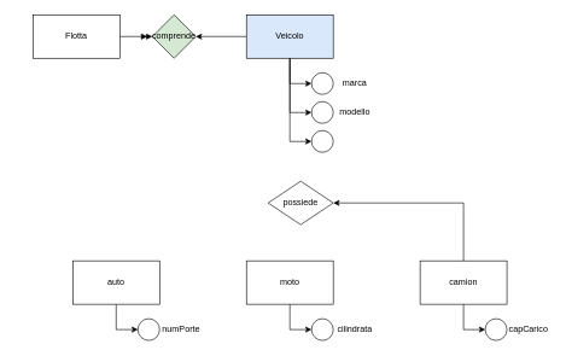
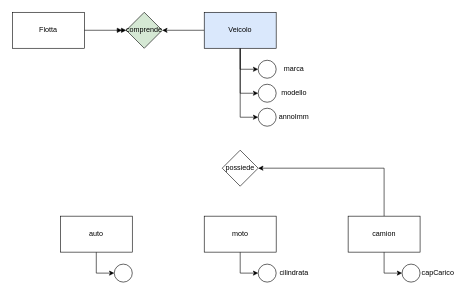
  <mxCell id="0" />
  <mxCell id="1" parent="0" />
  <mxCell id="2" style="edgeStyle=orthogonalEdgeStyle;rounded=0;orthogonalLoop=1;jettySize=auto;html=1;entryX=0;entryY=0.5;entryDx=0;entryDy=0;endArrow=doubleBlock;endFill=1;" edge="1" parent="1" source="3" target="16"><mxGeometry relative="1" as="geometry" /></mxCell>
- <mxCell id="3" value="Flotta" style="rounded=0;whiteSpace=wrap;html=1;" vertex="1" parent="1"><mxGeometry x="45" y="20" width="120" height="60" as="geometry" /></mxCell>
+ <mxCell id="3" value="Flotta" style="rounded=0;whiteSpace=wrap;html=1;" vertex="1" parent="1"><mxGeometry x="20" y="20" width="120" height="60" as="geometry" /></mxCell>
  <mxCell id="4" style="edgeStyle=orthogonalEdgeStyle;rounded=0;orthogonalLoop=1;jettySize=auto;html=1;entryX=1;entryY=0.5;entryDx=0;entryDy=0;endArrow=classic;endFill=1;" edge="1" parent="1" source="8" target="16"><mxGeometry relative="1" as="geometry" /></mxCell>
  <mxCell id="5" style="edgeStyle=orthogonalEdgeStyle;rounded=0;orthogonalLoop=1;jettySize=auto;html=1;endArrow=classic;endFill=1;entryX=0;entryY=0.5;entryDx=0;entryDy=0;" edge="1" parent="1" source="8" target="18"><mxGeometry relative="1" as="geometry"><mxPoint x="400" y="120" as="targetPoint" /></mxGeometry></mxCell>
  <mxCell id="6" style="edgeStyle=orthogonalEdgeStyle;rounded=0;orthogonalLoop=1;jettySize=auto;html=1;endArrow=classic;endFill=1;entryX=0;entryY=0.5;entryDx=0;entryDy=0;" edge="1" parent="1" source="8" target="19"><mxGeometry relative="1" as="geometry"><mxPoint x="400" y="160" as="targetPoint" /></mxGeometry></mxCell>
  <mxCell id="7" style="edgeStyle=orthogonalEdgeStyle;rounded=0;orthogonalLoop=1;jettySize=auto;html=1;endArrow=classic;endFill=1;entryX=0;entryY=0.5;entryDx=0;entryDy=0;" edge="1" parent="1" source="8" target="20"><mxGeometry relative="1" as="geometry"><mxPoint x="400" y="200" as="targetPoint" /></mxGeometry></mxCell>
  <mxCell id="8" value="Veicolo" style="rounded=0;whiteSpace=wrap;html=1;fillColor=#dae8fc;" vertex="1" parent="1"><mxGeometry x="340" y="20" width="120" height="60" as="geometry" /></mxCell>
  <mxCell id="9" style="edgeStyle=orthogonalEdgeStyle;rounded=0;orthogonalLoop=1;jettySize=auto;html=1;endArrow=classic;endFill=1;entryX=0;entryY=0.5;entryDx=0;entryDy=0;" edge="1" parent="1" source="10" target="26"><mxGeometry relative="1" as="geometry"><mxPoint x="400" y="460" as="targetPoint" /></mxGeometry></mxCell>
  <mxCell id="10" value="moto" style="rounded=0;whiteSpace=wrap;html=1;" vertex="1" parent="1"><mxGeometry x="340" y="360" width="120" height="60" as="geometry" /></mxCell>
  <mxCell id="11" style="edgeStyle=orthogonalEdgeStyle;rounded=0;orthogonalLoop=1;jettySize=auto;html=1;entryX=1;entryY=0.5;entryDx=0;entryDy=0;endArrow=classic;endFill=1;" edge="1" parent="1" source="13" target="17"><mxGeometry relative="1" as="geometry"><Array as="points"><mxPoint x="640" y="280" /></Array></mxGeometry></mxCell>
  <mxCell id="12" style="edgeStyle=orthogonalEdgeStyle;rounded=0;orthogonalLoop=1;jettySize=auto;html=1;endArrow=classic;endFill=1;entryX=0;entryY=0.5;entryDx=0;entryDy=0;" edge="1" parent="1" source="13" target="27"><mxGeometry relative="1" as="geometry"><mxPoint x="640" y="460" as="targetPoint" /></mxGeometry></mxCell>
  <mxCell id="13" value="camion" style="rounded=0;whiteSpace=wrap;html=1;" vertex="1" parent="1"><mxGeometry x="580" y="360" width="120" height="60" as="geometry" /></mxCell>
  <mxCell id="14" style="edgeStyle=orthogonalEdgeStyle;rounded=0;orthogonalLoop=1;jettySize=auto;html=1;endArrow=classic;endFill=1;entryX=0;entryY=0.5;entryDx=0;entryDy=0;" edge="1" parent="1" source="15" target="24"><mxGeometry relative="1" as="geometry"><mxPoint x="160" y="470" as="targetPoint" /></mxGeometry></mxCell>
  <mxCell id="15" value="auto" style="rounded=0;whiteSpace=wrap;html=1;" vertex="1" parent="1"><mxGeometry x="100" y="360" width="120" height="60" as="geometry" /></mxCell>
  <mxCell id="16" value="comprende" style="rhombus;whiteSpace=wrap;html=1;fillColor=#d5e8d4;" vertex="1" parent="1"><mxGeometry x="210" y="20" width="60" height="60" as="geometry" /></mxCell>
- <mxCell id="17" value="possiede" style="rhombus;whiteSpace=wrap;html=1;" vertex="1" parent="1"><mxGeometry x="370" y="250" width="90" height="60" as="geometry" /></mxCell>
+ <mxCell id="17" value="possiede" style="rhombus;whiteSpace=wrap;html=1;" vertex="1" parent="1"><mxGeometry x="370" y="250" width="60" height="60" as="geometry" /></mxCell>
  <mxCell id="18" value="" style="ellipse;whiteSpace=wrap;html=1;aspect=fixed;" vertex="1" parent="1"><mxGeometry x="430" y="100" width="30" height="30" as="geometry" /></mxCell>
  <mxCell id="19" value="" style="ellipse;whiteSpace=wrap;html=1;aspect=fixed;" vertex="1" parent="1"><mxGeometry x="430" y="140" width="30" height="30" as="geometry" /></mxCell>
  <mxCell id="20" value="" style="ellipse;whiteSpace=wrap;html=1;aspect=fixed;" vertex="1" parent="1"><mxGeometry x="430" y="180" width="30" height="30" as="geometry" /></mxCell>
  <mxCell id="21" value="marca" style="text;html=1;strokeColor=none;fillColor=none;align=center;verticalAlign=middle;whiteSpace=wrap;rounded=0;" vertex="1" parent="1"><mxGeometry x="460" y="100" width="60" height="30" as="geometry" /></mxCell>
  <mxCell id="22" value="modello" style="text;html=1;strokeColor=none;fillColor=none;align=center;verticalAlign=middle;whiteSpace=wrap;rounded=0;" vertex="1" parent="1"><mxGeometry x="460" y="140" width="60" height="30" as="geometry" /></mxCell>
+ <mxCell id="23" value="annoImm" style="text;html=1;strokeColor=none;fillColor=none;align=center;verticalAlign=middle;whiteSpace=wrap;rounded=0;" vertex="1" parent="1"><mxGeometry x="460" y="180" width="60" height="30" as="geometry" /></mxCell>
  <mxCell id="24" value="" style="ellipse;whiteSpace=wrap;html=1;aspect=fixed;" vertex="1" parent="1"><mxGeometry x="190" y="440" width="30" height="30" as="geometry" /></mxCell>
- <mxCell id="25" value="numPorte" style="text;html=1;strokeColor=none;fillColor=none;align=center;verticalAlign=middle;whiteSpace=wrap;rounded=0;" vertex="1" parent="1"><mxGeometry x="220" y="440" width="60" height="30" as="geometry" /></mxCell>
  <mxCell id="26" value="" style="ellipse;whiteSpace=wrap;html=1;aspect=fixed;" vertex="1" parent="1"><mxGeometry x="430" y="440" width="30" height="30" as="geometry" /></mxCell>
  <mxCell id="27" value="" style="ellipse;whiteSpace=wrap;html=1;aspect=fixed;" vertex="1" parent="1"><mxGeometry x="670" y="440" width="30" height="30" as="geometry" /></mxCell>
  <mxCell id="28" value="cilindrata" style="text;html=1;strokeColor=none;fillColor=none;align=center;verticalAlign=middle;whiteSpace=wrap;rounded=0;" vertex="1" parent="1"><mxGeometry x="460" y="440" width="60" height="30" as="geometry" /></mxCell>
  <mxCell id="29" value="capCarico" style="text;html=1;strokeColor=none;fillColor=none;align=center;verticalAlign=middle;whiteSpace=wrap;rounded=0;" vertex="1" parent="1"><mxGeometry x="700" y="440" width="60" height="30" as="geometry" /></mxCell>
